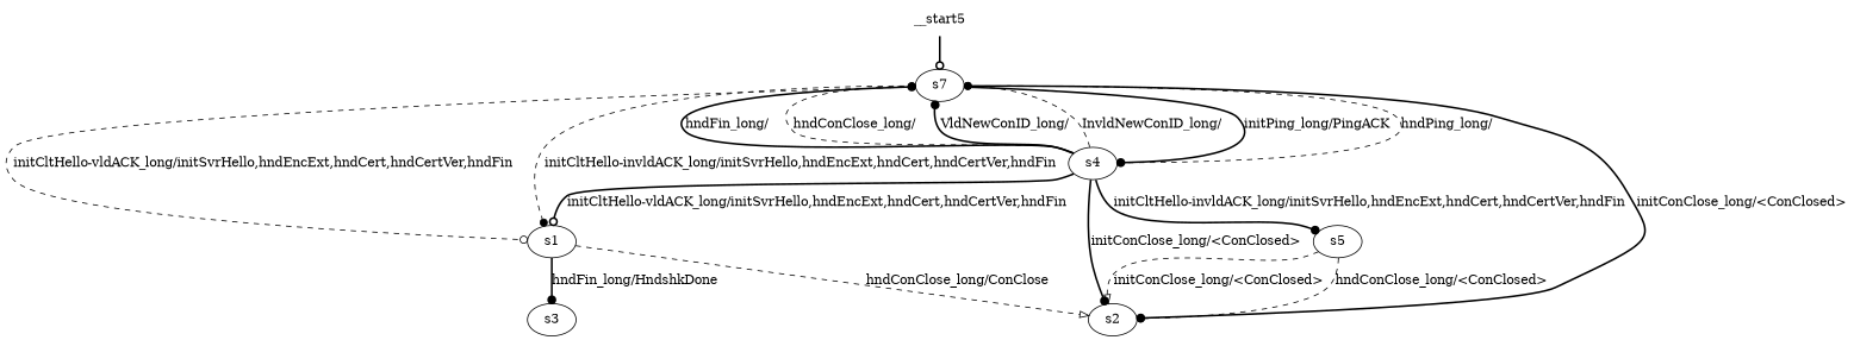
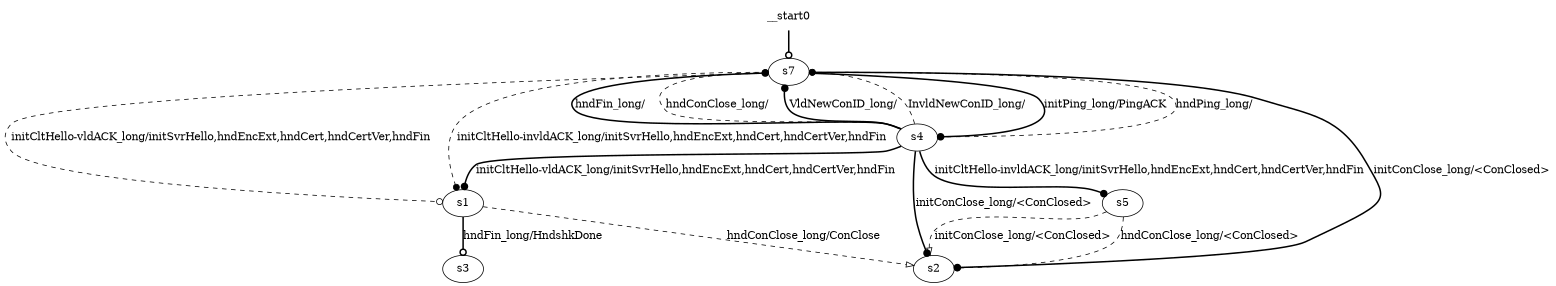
  digraph {
    edge [arrowhead=dot style=bold]
    n1 [label=s7]
    n2 [label=s1]
    n3 [label=s2]
    n4 [label=s4]
    n5 [label=s3]
    n6 [label=s5]
-   __start0 [shape=none label=__start5]
+   __start0 [shape=none]
    n1 -> n2 [arrowhead=odot label="initCltHello-vldACK_long/initSvrHello,hndEncExt,hndCert,hndCertVer,hndFin " style=dashed]
    n1 -> n2 [label="initCltHello-invldACK_long/initSvrHello,hndEncExt,hndCert,hndCertVer,hndFin " style=dashed]
    n1 -> n3 [label="initConClose_long/<ConClosed> "]
    n1 -> n4 [label="initPing_long/PingACK "]
    n2 -> n3 [arrowhead=onormal label="hndConClose_long/ConClose " style=dashed]
-   n2 -> n5 [label="hndFin_long/HndshkDone "]
+   n2 -> n5 [arrowhead=odot label="hndFin_long/HndshkDone "]
    n4 -> n1 [label="hndPing_long/ " style=dashed]
    n4 -> n1 [arrowhead=odot label="hndFin_long/ "]
    n4 -> n1 [label="hndConClose_long/ " style=dashed]
    n4 -> n1 [label="VldNewConID_long/ "]
    n4 -> n1 [arrowhead=odot label="InvldNewConID_long/ " style=dashed]
-   n4 -> n2 [arrowhead=odot label="initCltHello-vldACK_long/initSvrHello,hndEncExt,hndCert,hndCertVer,hndFin "]
+   n4 -> n2 [label="initCltHello-vldACK_long/initSvrHello,hndEncExt,hndCert,hndCertVer,hndFin "]
    n4 -> n3 [label="initConClose_long/<ConClosed> "]
    n4 -> n6 [label="initCltHello-invldACK_long/initSvrHello,hndEncExt,hndCert,hndCertVer,hndFin "]
    n6 -> n3 [arrowhead=onormal label="initConClose_long/<ConClosed> " style=dashed]
    n6 -> n3 [arrowhead=odot label="hndConClose_long/<ConClosed> " style=dashed]
    __start0 -> n1 [arrowhead=odot]
  }
